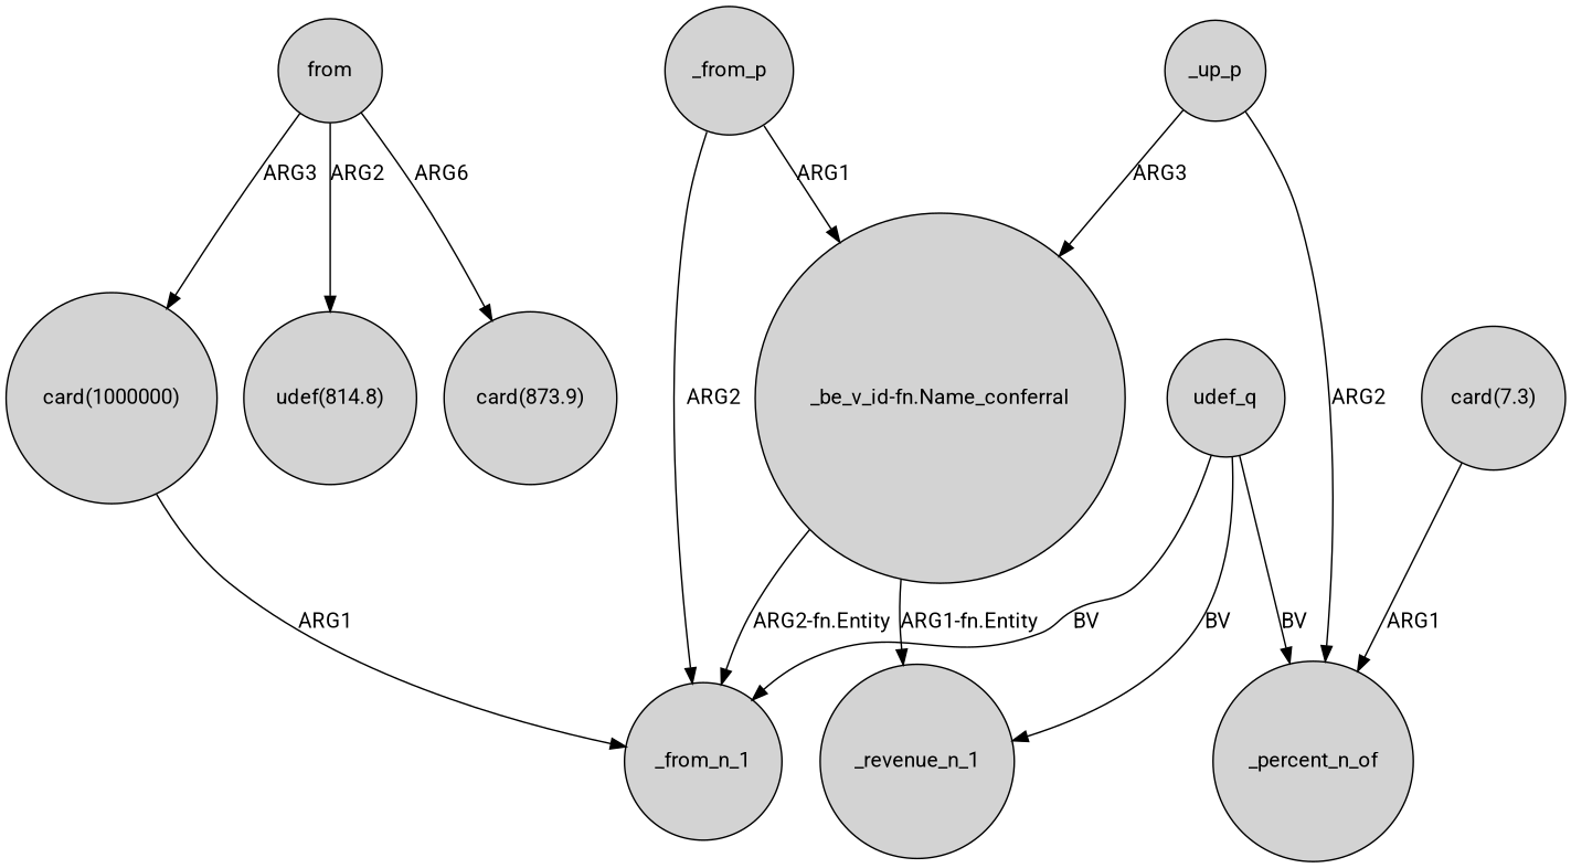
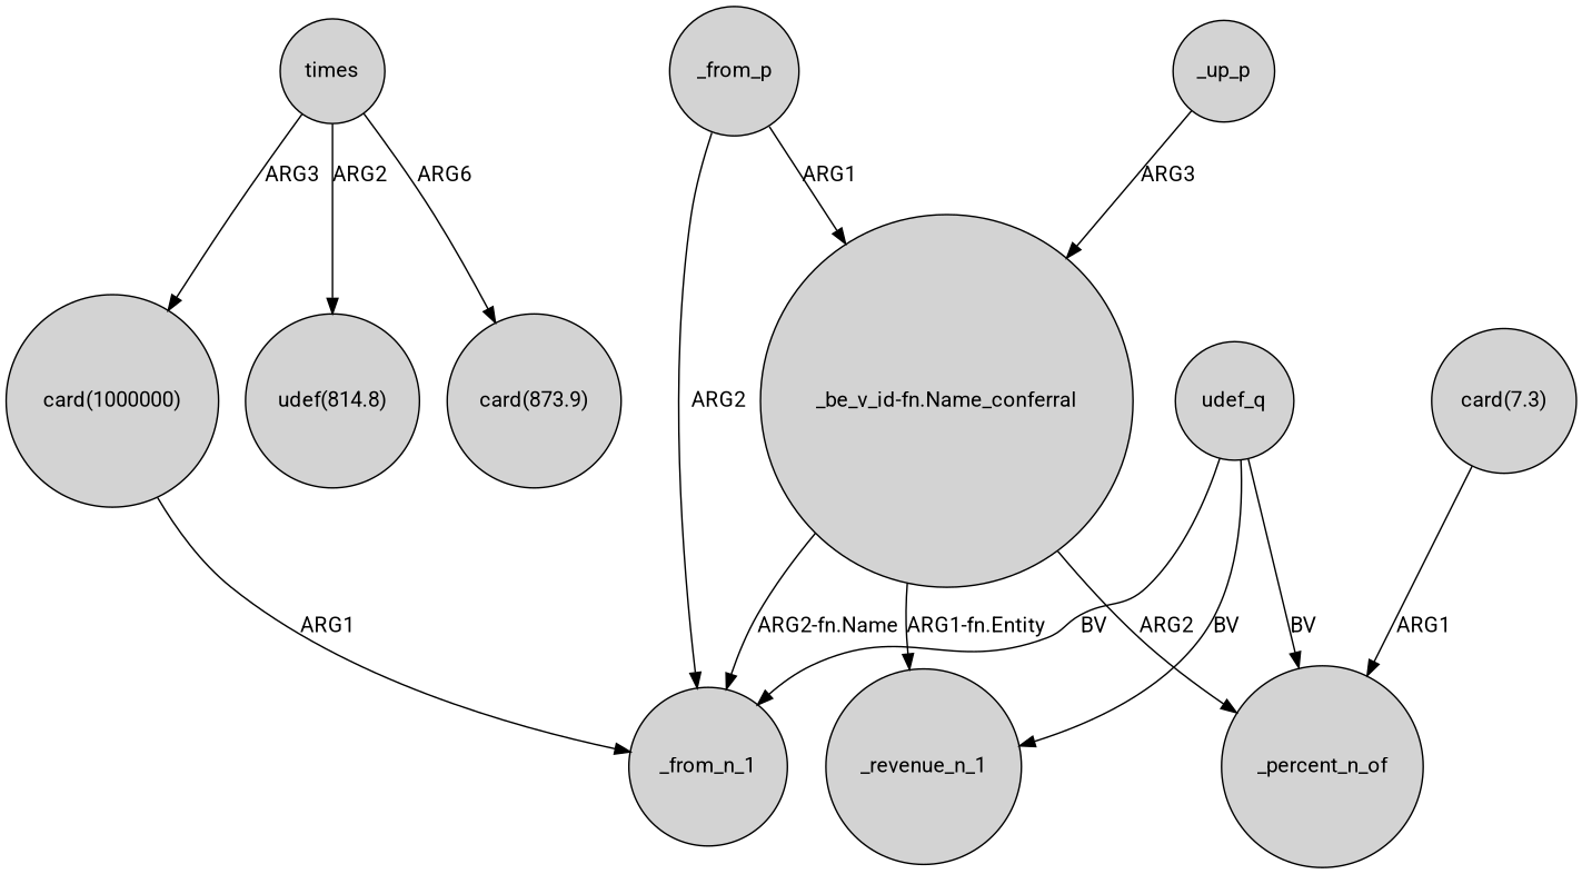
  digraph {
    fontname=Roboto
    node [fontname=Roboto shape=circle style=filled]
    edge [fontname=Roboto]
-   times [label=from]
+   times
    "card(1000000)"
    n3 [label="udef(814.8)"]
    "card(873.9)"
    n5 [label=_from_n_1]
    _from_p
    "_be_v_id-fn.Name_conferral"
    _revenue_n_1
    _up_p
    _percent_n_of
    udef_q
    "card(7.3)"
    times -> "card(1000000)" [label=ARG3]
    times -> n3 [label=ARG2]
    times -> "card(873.9)" [label=ARG6]
    "card(1000000)" -> n5 [label=ARG1]
    _from_p -> n5 [label=ARG2]
    _from_p -> "_be_v_id-fn.Name_conferral" [label=ARG1]
-   "_be_v_id-fn.Name_conferral" -> n5 [label="ARG2-fn.Entity"]
+   "_be_v_id-fn.Name_conferral" -> n5 [label="ARG2-fn.Name"]
    "_be_v_id-fn.Name_conferral" -> _revenue_n_1 [label="ARG1-fn.Entity"]
    _up_p -> "_be_v_id-fn.Name_conferral" [label=ARG3]
-   _up_p -> _percent_n_of [label=ARG2]
+   "_be_v_id-fn.Name_conferral" -> _percent_n_of [label=ARG2]
    udef_q -> n5 [label=BV]
    udef_q -> _revenue_n_1 [label=BV]
    udef_q -> _percent_n_of [label=BV]
    "card(7.3)" -> _percent_n_of [label=ARG1]
  }
